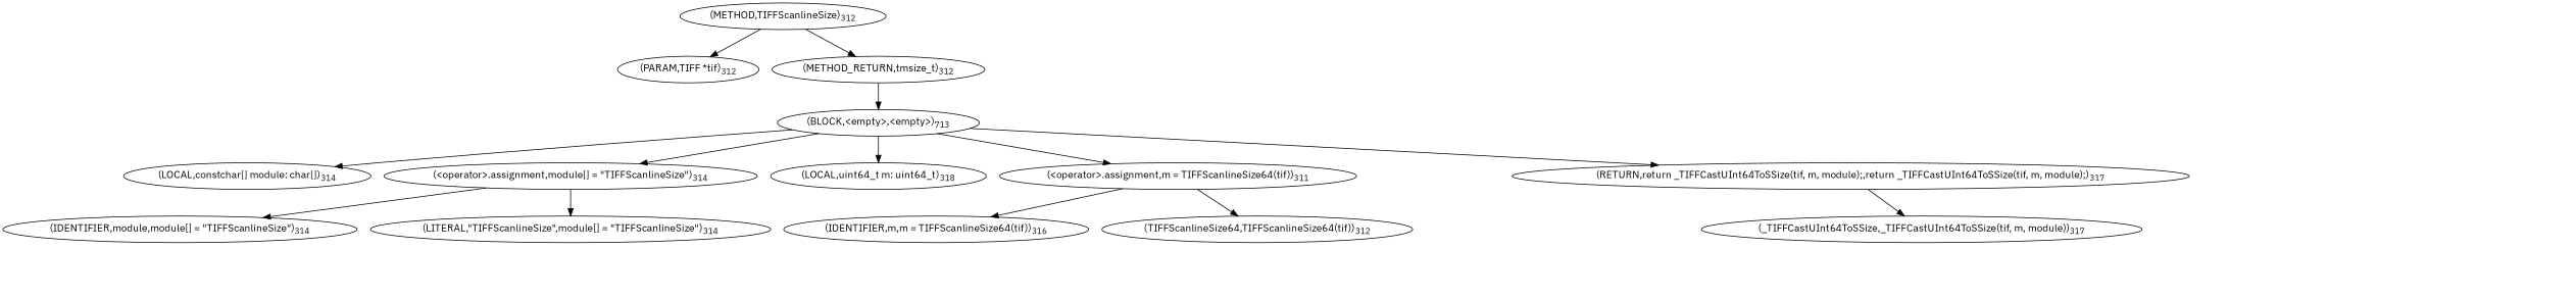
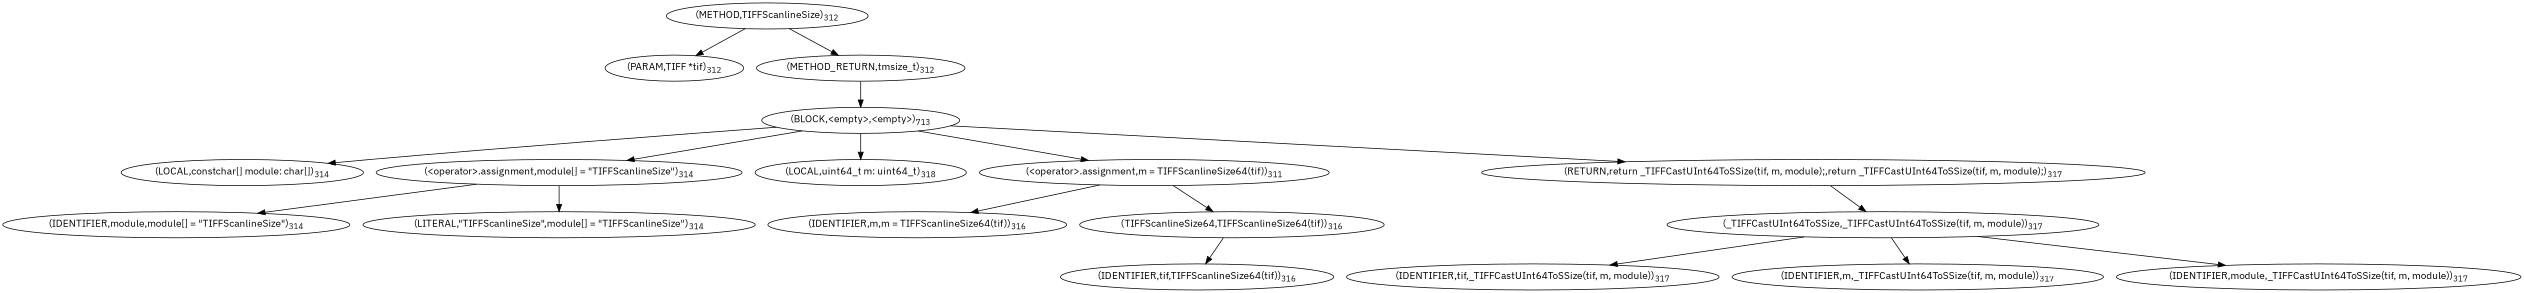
  digraph {
    fontname="IBM Plex Sans"
    node [fontname="IBM Plex Sans"]
    edge [fontname="IBM Plex Sans"]
    n1 [label=<(METHOD,TIFFScanlineSize)<SUB>312</SUB>>]
    n2 [label=<(PARAM,TIFF *tif)<SUB>312</SUB>>]
    n3 [label=<(METHOD_RETURN,tmsize_t)<SUB>312</SUB>>]
    n4 [label=<(BLOCK,&lt;empty&gt;,&lt;empty&gt;)<SUB>713</SUB>>]
    n5 [label=<(LOCAL,constchar[] module: char[])<SUB>314</SUB>>]
    n6 [label=<(&lt;operator&gt;.assignment,module[] = &quot;TIFFScanlineSize&quot;)<SUB>314</SUB>>]
    n7 [label=<(LOCAL,uint64_t m: uint64_t)<SUB>318</SUB>>]
    n8 [label=<(&lt;operator&gt;.assignment,m = TIFFScanlineSize64(tif))<SUB>311</SUB>>]
    n9 [label=<(RETURN,return _TIFFCastUInt64ToSSize(tif, m, module);,return _TIFFCastUInt64ToSSize(tif, m, module);)<SUB>317</SUB>>]
    n10 [label=<(IDENTIFIER,module,module[] = &quot;TIFFScanlineSize&quot;)<SUB>314</SUB>>]
    n11 [label=<(LITERAL,&quot;TIFFScanlineSize&quot;,module[] = &quot;TIFFScanlineSize&quot;)<SUB>314</SUB>>]
    n12 [label=<(IDENTIFIER,m,m = TIFFScanlineSize64(tif))<SUB>316</SUB>>]
-   n13 [label=<(TIFFScanlineSize64,TIFFScanlineSize64(tif))<SUB>312</SUB>>]
+   n13 [label=<(TIFFScanlineSize64,TIFFScanlineSize64(tif))<SUB>316</SUB>>]
    n14 [label=<(_TIFFCastUInt64ToSSize,_TIFFCastUInt64ToSSize(tif, m, module))<SUB>317</SUB>>]
+   n15 [label=<(IDENTIFIER,tif,TIFFScanlineSize64(tif))<SUB>316</SUB>>]
+   n16 [label=<(IDENTIFIER,tif,_TIFFCastUInt64ToSSize(tif, m, module))<SUB>317</SUB>>]
+   n17 [label=<(IDENTIFIER,m,_TIFFCastUInt64ToSSize(tif, m, module))<SUB>317</SUB>>]
+   n18 [label=<(IDENTIFIER,module,_TIFFCastUInt64ToSSize(tif, m, module))<SUB>317</SUB>>]
    n1 -> n2
    n1 -> n3
    n3 -> n4
    n4 -> n5
    n4 -> n6
    n4 -> n7
    n4 -> n8
    n4 -> n9
    n6 -> n10
    n6 -> n11
    n8 -> n12
    n8 -> n13
    n9 -> n14
+   n13 -> n15
+   n14 -> n16
+   n14 -> n17
+   n14 -> n18
  }
